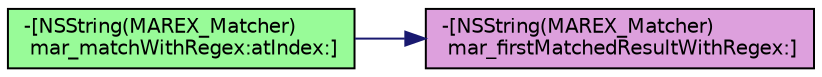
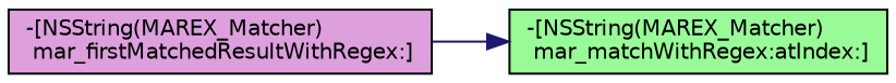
  digraph {
    rankdir=LR
    node [color=black fontname=Helvetica fontsize=10 shape=record style=filled]
    n1 [fillcolor=palegreen fontcolor=black height=0.2 label="-[NSString(MAREX_Matcher)\l mar_matchWithRegex:atIndex:]" width=0.4]
    n2 [fillcolor=plum height=0.2 label="-[NSString(MAREX_Matcher)\l mar_firstMatchedResultWithRegex:]" width=0.4]
-   n1 -> n2 [color=midnightblue fontname=Helvetica fontsize=10 labelfontname=Helvetica labelfontsize=10 style=solid]
+   n2 -> n1 [color=midnightblue fontname=Helvetica fontsize=10 labelfontname=Helvetica labelfontsize=10 style=solid]
  }
